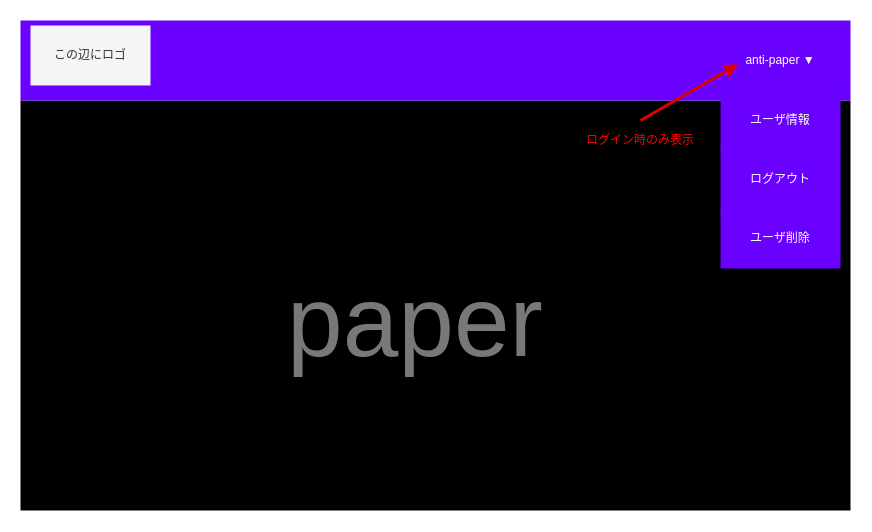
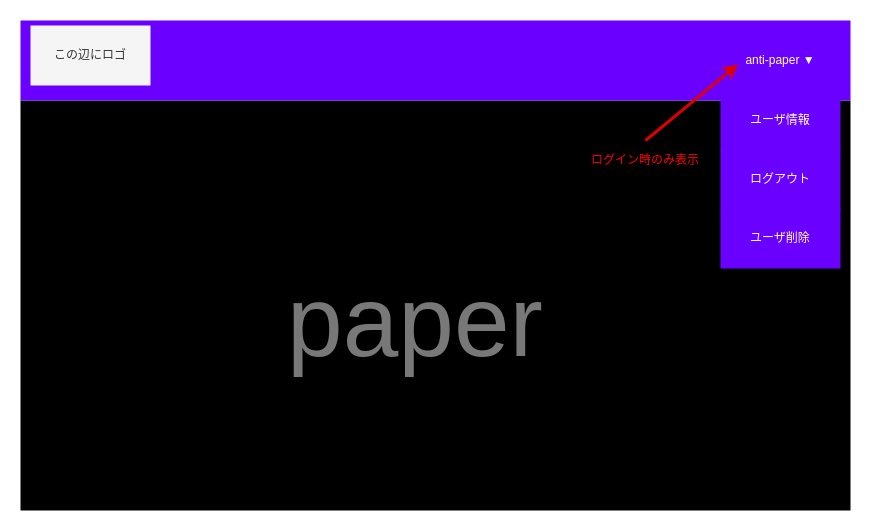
  <mxCell id="0" />
  <mxCell id="1" parent="0" />
  <mxCell id="2" value="" style="rounded=0;whiteSpace=wrap;html=1;strokeColor=none;strokeWidth=3;fontColor=#333333;fillColor=#000000;" vertex="1" parent="1"><mxGeometry x="20" y="100" width="830" height="410" as="geometry" /></mxCell>
  <mxCell id="3" value="" style="rounded=0;whiteSpace=wrap;html=1;fillColor=#6a00ff;strokeColor=none;fontColor=#ffffff;" vertex="1" parent="1"><mxGeometry x="20" width="830" height="80" as="geometry" y="20" /></mxCell>
  <mxCell id="4" value="anti-paper ▼" style="rounded=0;whiteSpace=wrap;html=1;fillColor=#6a00ff;strokeColor=none;fontColor=#FFFFFF;" vertex="1" parent="1"><mxGeometry x="720" y="30" width="120" height="60" as="geometry" /></mxCell>
  <mxCell id="5" value="ユーザ情報" style="rounded=0;whiteSpace=wrap;html=1;fillColor=#6a00ff;strokeColor=none;fontColor=#FFFFFF;" vertex="1" parent="1"><mxGeometry x="720" y="90" width="120" height="60" as="geometry" /></mxCell>
  <mxCell id="6" value="ログアウト" style="rounded=0;whiteSpace=wrap;html=1;fillColor=#6a00ff;strokeColor=none;fontColor=#FFFFFF;" vertex="1" parent="1"><mxGeometry x="720" y="149" width="120" height="60" as="geometry" /></mxCell>
  <mxCell id="7" value="ユーザ削除" style="rounded=0;whiteSpace=wrap;html=1;fillColor=#6a00ff;strokeColor=none;fontColor=#FFFFFF;" vertex="1" parent="1"><mxGeometry x="720" y="208" width="120" height="60" as="geometry" /></mxCell>
  <mxCell id="8" value="" style="endArrow=classic;html=1;strokeColor=#DE0000;strokeWidth=3;entryX=0;entryY=0;entryDx=0;entryDy=0;exitX=0.5;exitY=0;exitDx=0;exitDy=0;" edge="1" parent="1" source="9"><mxGeometry width="50" height="50" relative="1" as="geometry"><mxPoint x="640" y="120" as="sourcePoint" /><mxPoint x="737.574" y="63.683" as="targetPoint" /></mxGeometry></mxCell>
- <mxCell id="9" value="ログイン時のみ表示" style="rounded=0;whiteSpace=wrap;html=1;strokeColor=none;strokeWidth=3;fillColor=none;fontColor=#FF0000;" vertex="1" parent="1"><mxGeometry x="580" y="120" width="120" height="40" as="geometry" /></mxCell>
+ <mxCell id="9" value="ログイン時のみ表示" style="rounded=0;whiteSpace=wrap;html=1;strokeColor=none;strokeWidth=3;fillColor=none;fontColor=#FF0000;" vertex="1" parent="1"><mxGeometry x="585" y="140" width="120" height="40" as="geometry" /></mxCell>
  <mxCell id="10" value="この辺にロゴ" style="rounded=0;whiteSpace=wrap;html=1;strokeColor=none;strokeWidth=3;fillColor=#f5f5f5;fontColor=#333333;" vertex="1" parent="1"><mxGeometry x="30" y="25" width="120" height="60" as="geometry" /></mxCell>
  <mxCell id="11" value="paper" style="rounded=0;whiteSpace=wrap;html=1;strokeColor=none;strokeWidth=3;fontColor=#787878;fillColor=none;fontSize=100;" vertex="1" parent="1"><mxGeometry x="140" y="220" width="550" height="200" as="geometry" /></mxCell>
